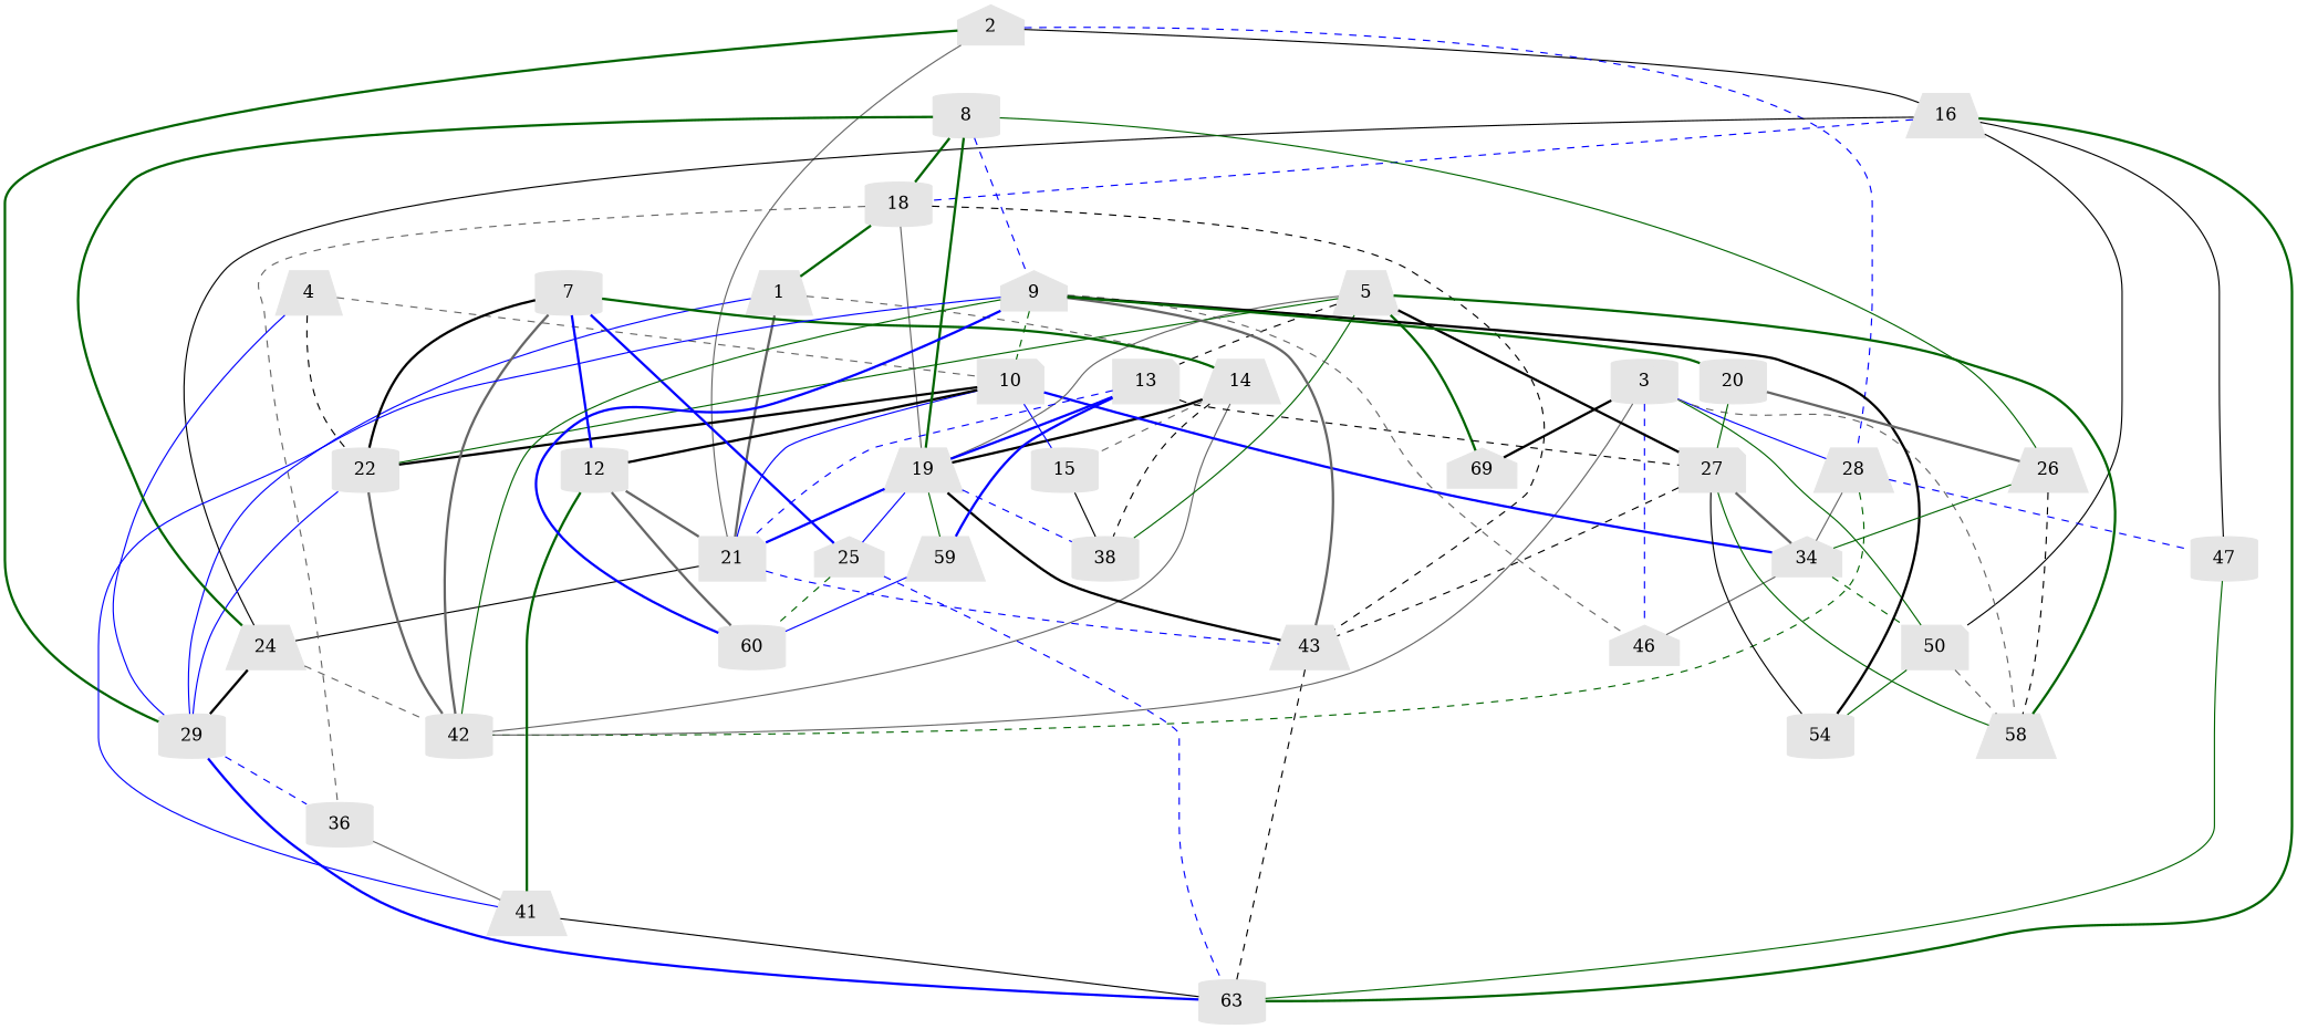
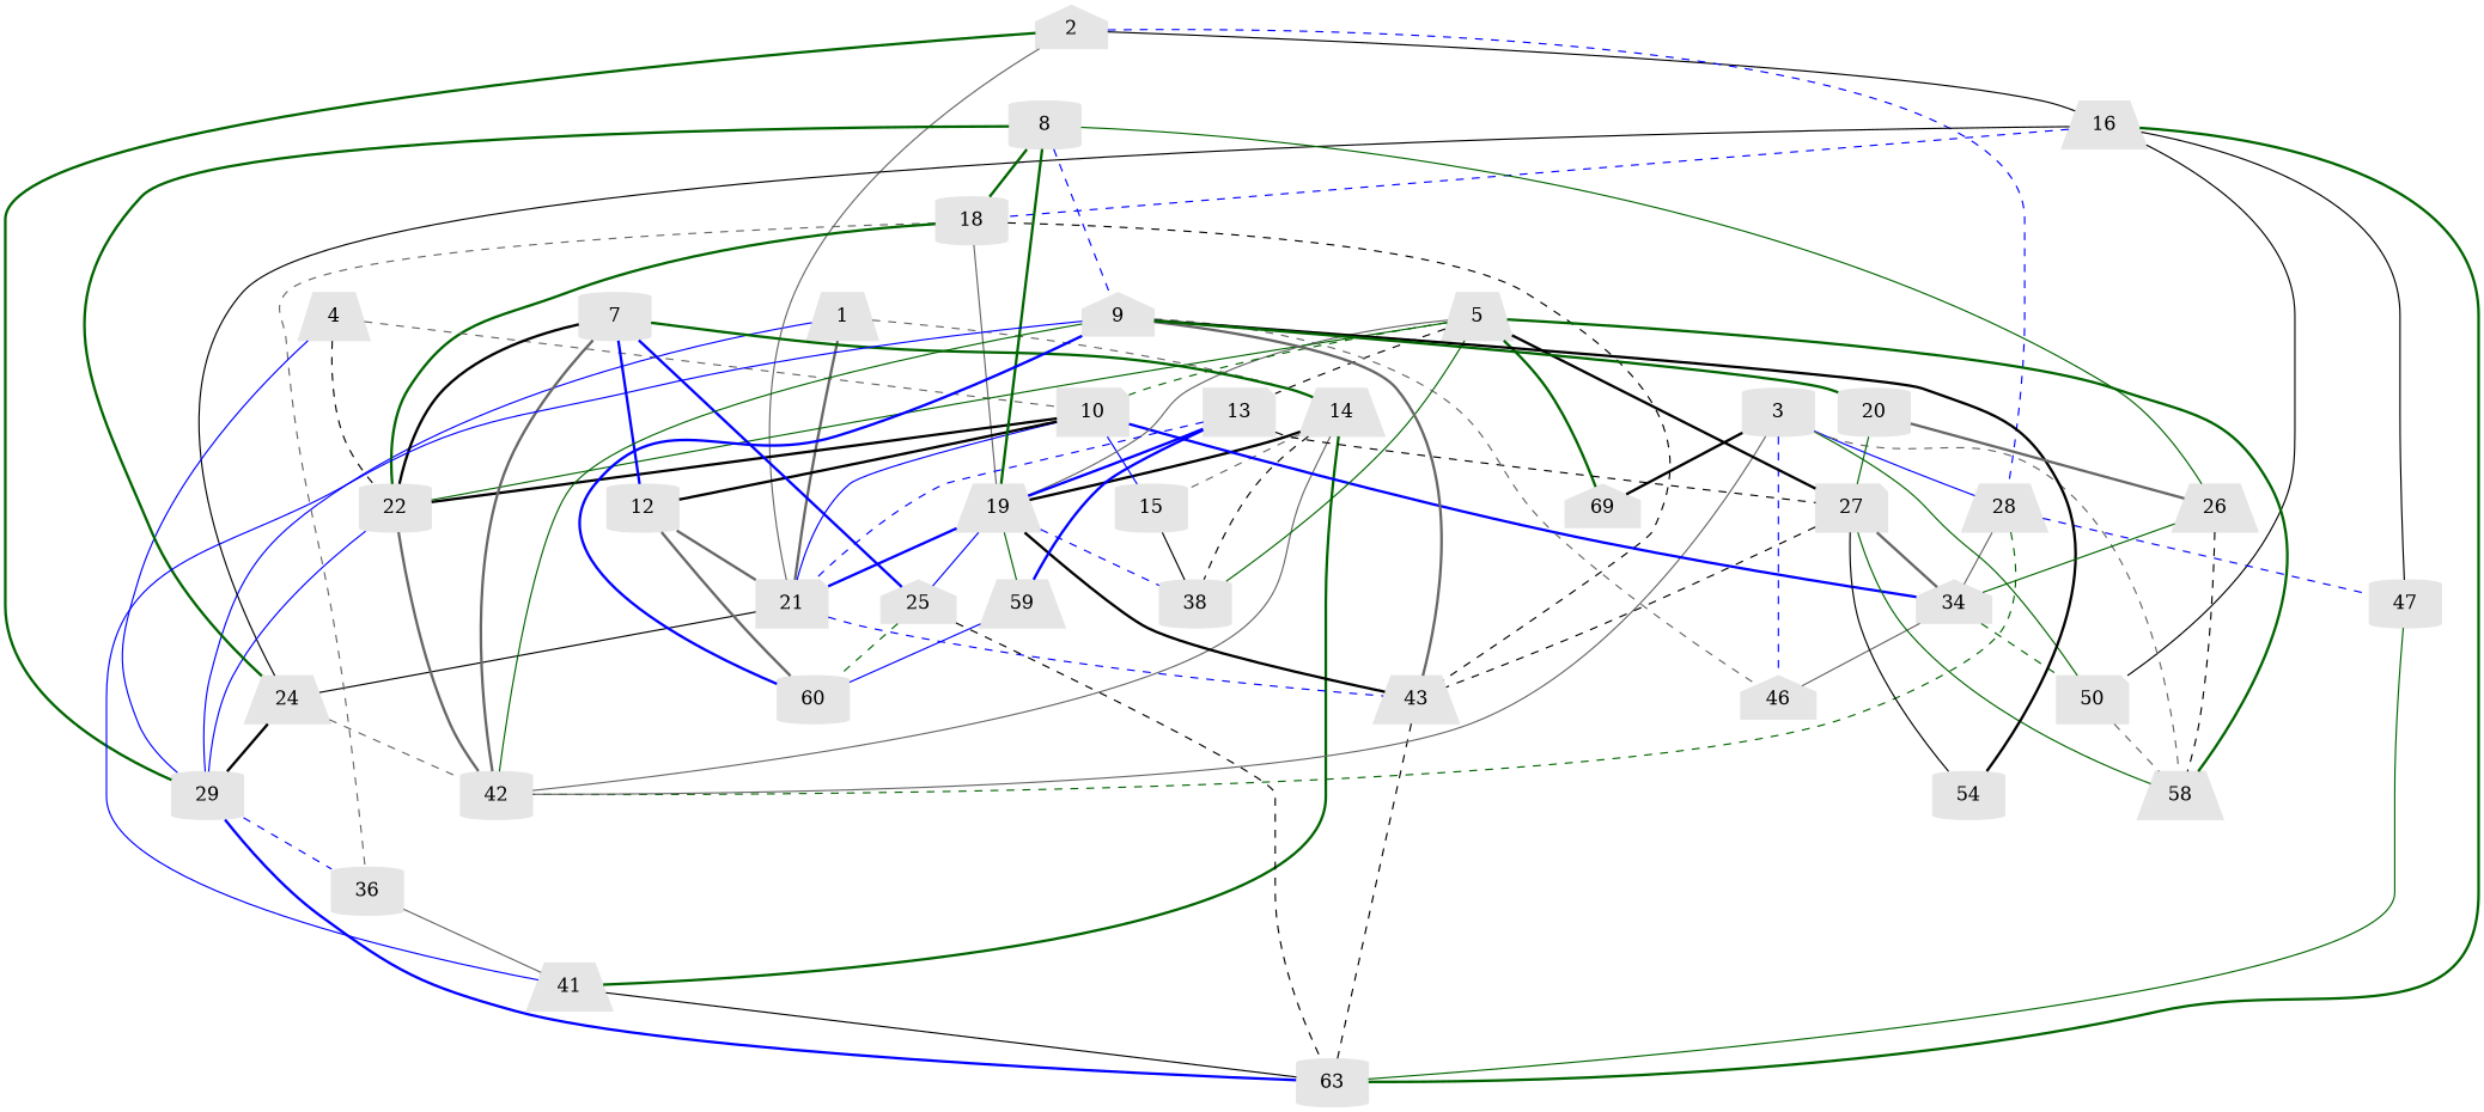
  graph {
    fontname="DejaVu Serif"
    node [color=gray90 fontname="DejaVu Serif" shape=cylinder style=filled]
    edge [color=blue fontname="DejaVu Serif" style=solid]
    14 [shape=trapezium super="+48"]
    42 [super="+62"]
    19 [shape=trapezium super="+44"]
    n4 [label=38]
    41 [shape=trapezium super="+52"]
    15 [super="+51"]
    1 [shape=trapezium]
    21 [shape=note super="+33"]
    29 [super="+61"]
    24 [shape=trapezium super="+30"]
    43 [shape=trapezium]
    63 [super="+64"]
    36
    2 [shape=house super="+39"]
    16 [shape=trapezium super="+68"]
    28 [shape=trapezium super="+54"]
    50 [shape=note super="+56"]
    18 [super="+45"]
    47 [super="+49"]
    34 [shape=house super="+57"]
    3 [super="+66"]
    46 [shape=house]
    58 [shape=trapezium super="+65"]
    69 [shape=house]
    n25 [label=54]
    10 [shape=note super="+37"]
    22 [super="+32"]
    12 [super="+31"]
    4 [shape=trapezium]
    5 [shape=trapezium super="+6"]
    13 [shape=note super="+23"]
    27 [shape=note super="+67"]
    59 [shape=trapezium]
    25 [shape=house super="+38"]
    7 [super="+17"]
    60
    8 [super="+11"]
    9 [shape=house super="+40"]
    26 [shape=trapezium]
    20
    14 -- 42 [color=gray40]
    14 -- 19 [color=black style=bold]
    14 -- n4 [color=black style=dashed]
-   12 -- 41 [color=darkgreen style=bold]
+   14 -- 41 [color=darkgreen style=bold]
    14 -- 15 [color=gray40 style=dashed]
    19 -- n4 [style=dashed]
    19 -- 21 [style=bold]
    19 -- 43 [color=black style=bold]
    19 -- 59 [color=darkgreen]
    19 -- 25
    41 -- 63 [color=black]
    15 -- n4 [color=black]
    1 -- 14 [color=gray40 style=dashed]
    1 -- 21 [color=gray40 style=bold]
    1 -- 29
    21 -- 24 [color=black]
    21 -- 43 [style=dashed]
    29 -- 63 [style=bold]
    29 -- 36 [style=dashed]
    24 -- 42 [color=gray40 style=dashed]
    24 -- 29 [color=black style=bold]
    43 -- 63 [color=black style=dashed]
    36 -- 41 [color=gray40]
    2 -- 21 [color=gray40]
    2 -- 29 [color=darkgreen style=bold]
    2 -- 16 [color=black]
    2 -- 28 [style=dashed]
    16 -- 24 [color=black]
    16 -- 63 [color=darkgreen style=bold]
    16 -- 50 [color=black]
    16 -- 18 [style=dashed weight=2]
    16 -- 47 [color=black]
    28 -- 42 [color=darkgreen style=dashed]
    28 -- 47 [style=dashed]
    28 -- 34 [color=gray40]
    50 -- 58 [color=gray40 style=dashed]
-   50 -- n25 [color=darkgreen]
    18 -- 19 [color=gray40]
    18 -- 43 [color=black style=dashed]
    18 -- 36 [color=gray40 style=dashed]
-   18 -- 1 [color=darkgreen style=bold]
+   18 -- 22 [color=darkgreen style=bold]
    47 -- 63 [color=darkgreen]
    34 -- 50 [color=darkgreen style=dashed]
    34 -- 46 [color=gray40]
    3 -- 42 [color=gray40]
    3 -- 28
    3 -- 50 [color=darkgreen]
    3 -- 46 [style=dashed]
    3 -- 58 [color=gray40 style=dashed]
    3 -- 69 [color=black style=bold]
    10 -- 15
    10 -- 21
    10 -- 34 [style=bold]
    10 -- 22 [color=black style=bold]
    10 -- 12 [color=black style=bold]
    22 -- 42 [color=gray40 style=bold]
    22 -- 29
    12 -- 21 [color=gray40 style=bold]
    12 -- 60 [color=gray40 style=bold]
    4 -- 29
    4 -- 10 [color=gray40 style=dashed]
    4 -- 22 [color=black style=dashed]
    5 -- 19 [color=gray40]
    5 -- n4 [color=darkgreen]
    5 -- 58 [color=darkgreen style=bold]
    5 -- 69 [color=darkgreen style=bold]
    5 -- 22 [color=darkgreen]
    5 -- 13 [color=black style=dashed]
    5 -- 27 [color=black style=bold weight=2]
    13 -- 19 [style=bold]
    13 -- 21 [style=dashed]
    13 -- 27 [color=black style=dashed]
    13 -- 59 [style=bold]
    27 -- 43 [color=black style=dashed]
    27 -- 34 [color=gray40 style=bold]
    27 -- 58 [color=darkgreen]
    27 -- n25 [color=black]
    59 -- 60
-   25 -- 63 [style=dashed]
+   25 -- 63 [color=black style=dashed]
    25 -- 60 [color=darkgreen style=dashed]
    7 -- 14 [color=darkgreen style=bold]
    7 -- 42 [color=gray40 style=bold]
    7 -- 22 [color=black style=bold]
    7 -- 12 [style=bold]
    7 -- 25 [style=bold]
    8 -- 19 [color=darkgreen style=bold]
    8 -- 24 [color=darkgreen style=bold]
    8 -- 18 [color=darkgreen style=bold]
    8 -- 9 [style=dashed]
    8 -- 26 [color=darkgreen]
    9 -- 42 [color=darkgreen]
    9 -- 41
    9 -- 43 [color=gray40 style=bold]
    9 -- 46 [color=gray40 style=dashed]
    9 -- n25 [color=black style=bold]
-   9 -- 10 [color=darkgreen style=dashed]
+   5 -- 10 [color=darkgreen style=dashed]
    9 -- 60 [style=bold]
    9 -- 20 [color=darkgreen style=bold]
    26 -- 34 [color=darkgreen]
    26 -- 58 [color=black style=dashed]
    20 -- 27 [color=darkgreen]
    20 -- 26 [color=gray40 style=bold]
  }
